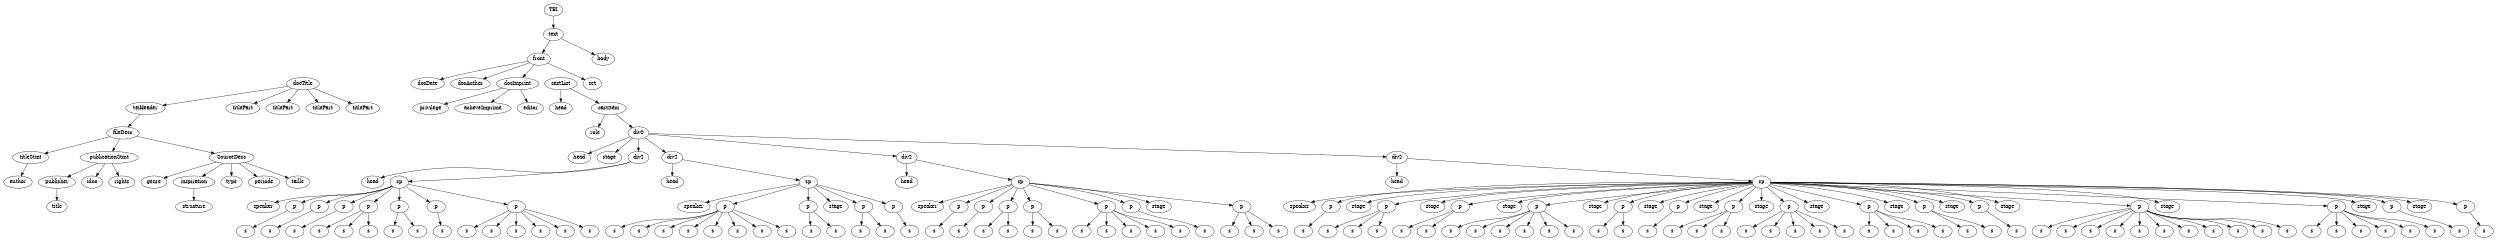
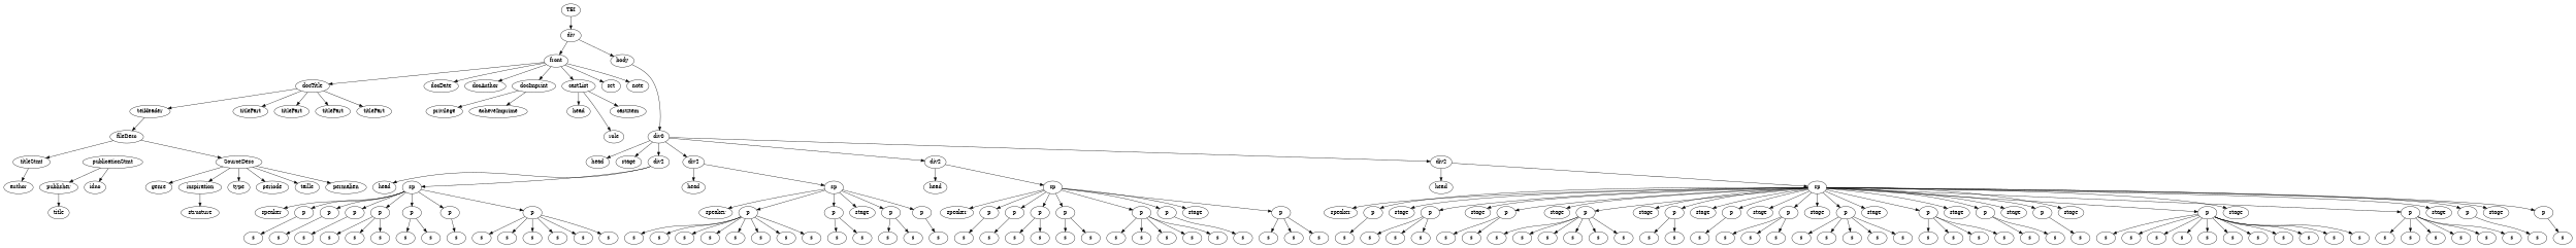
  digraph {
    n1 [label=TEI]
-   n2 [label=text]
+   n2 [label=div]
    n3 [label=teiHeader]
    n4 [label=fileDesc]
    n5 [label=front]
    n6 [label=body]
    n7 [label=titleStmt]
    n8 [label=publicationStmt]
    n9 [label=SourceDesc]
    n10 [label=author]
    n11 [label=publisher]
    n12 [label=idno]
-   n13 [label=rights]
    n14 [label=genre]
    n15 [label=inspiration]
    n16 [label=type]
    n17 [label=periode]
    n18 [label=taille]
+   n19 [label=permalien]
    n20 [label=title]
    n21 [label=structure]
    n22 [label=docTitle]
    n23 [label=docDate]
    n24 [label=docAuthor]
    n25 [label=docImprint]
    n26 [label=castList]
    n27 [label=set]
+   n28 [label=note]
    n29 [label=div0]
    n30 [label=titlePart]
    n31 [label=titlePart]
    n32 [label=titlePart]
    n33 [label=titlePart]
    n34 [label=privilege]
    n35 [label=acheveImprime]
-   n36 [label=editor]
    n37 [label=head]
    n38 [label=castItem]
    n39 [label=role]
    n40 [label=head]
    n41 [label=stage]
    n42 [label=div2]
    n43 [label=div2]
    n44 [label=div2]
    n45 [label=div2]
    n46 [label=head]
    n47 [label=sp]
    n48 [label=head]
    n49 [label=sp]
    n50 [label=head]
    n51 [label=sp]
    n52 [label=head]
    n53 [label=sp]
    n54 [label=speaker]
    n55 [label=p]
    n56 [label=p]
    n57 [label=p]
    n58 [label=p]
    n59 [label=p]
    n60 [label=p]
    n61 [label=p]
    n62 [label=s]
    n63 [label=s]
    n64 [label=s]
    n65 [label=s]
    n66 [label=s]
    n67 [label=s]
    n68 [label=s]
    n69 [label=s]
    n70 [label=s]
    n71 [label=s]
    n72 [label=s]
    n73 [label=s]
    n74 [label=s]
    n75 [label=s]
    n76 [label=s]
    n77 [label=speaker]
    n78 [label=p]
    n79 [label=p]
    n80 [label=stage]
    n81 [label=p]
    n82 [label=p]
    n83 [label=s]
    n84 [label=s]
    n85 [label=s]
    n86 [label=s]
    n87 [label=s]
    n88 [label=s]
    n89 [label=s]
    n90 [label=s]
    n91 [label=s]
    n92 [label=s]
    n93 [label=s]
    n94 [label=s]
    n95 [label=s]
    n96 [label=speaker]
    n97 [label=p]
    n98 [label=p]
    n99 [label=p]
    n100 [label=p]
    n101 [label=p]
    n102 [label=p]
    n103 [label=stage]
    n104 [label=p]
    n105 [label=s]
    n106 [label=s]
    n107 [label=s]
    n108 [label=s]
    n109 [label=s]
    n110 [label=s]
    n111 [label=s]
    n112 [label=s]
    n113 [label=s]
    n114 [label=s]
    n115 [label=s]
    n116 [label=s]
    n117 [label=s]
    n118 [label=s]
    n119 [label=s]
    n120 [label=speaker]
    n121 [label=p]
    n122 [label=stage]
    n123 [label=p]
    n124 [label=stage]
    n125 [label=p]
    n126 [label=stage]
    n127 [label=p]
    n128 [label=stage]
    n129 [label=p]
    n130 [label=stage]
    n131 [label=p]
    n132 [label=stage]
    n133 [label=p]
    n134 [label=stage]
    n135 [label=p]
    n136 [label=stage]
    n137 [label=p]
    n138 [label=stage]
    n139 [label=p]
    n140 [label=stage]
    n141 [label=p]
    n142 [label=stage]
    n143 [label=p]
    n144 [label=stage]
    n145 [label=p]
    n146 [label=stage]
    n147 [label=p]
    n148 [label=stage]
    n149 [label=p]
    n150 [label=s]
    n151 [label=s]
    n152 [label=s]
    n153 [label=s]
    n154 [label=s]
    n155 [label=s]
    n156 [label=s]
    n157 [label=s]
    n158 [label=s]
    n159 [label=s]
    n160 [label=s]
    n161 [label=s]
    n162 [label=s]
    n163 [label=s]
    n164 [label=s]
    n165 [label=s]
    n166 [label=s]
    n167 [label=s]
    n168 [label=s]
    n169 [label=s]
    n170 [label=s]
    n171 [label=s]
    n172 [label=s]
    n173 [label=s]
    n174 [label=s]
    n175 [label=s]
    n176 [label=s]
    n177 [label=s]
    n178 [label=s]
    n179 [label=s]
    n180 [label=s]
    n181 [label=s]
    n182 [label=s]
    n183 [label=s]
    n184 [label=s]
    n185 [label=s]
    n186 [label=s]
    n187 [label=s]
    n188 [label=s]
    n189 [label=s]
    n190 [label=s]
    n191 [label=s]
    n192 [label=s]
    n193 [label=s]
    n194 [label=s]
    n195 [label=s]
    n196 [label=s]
    n197 [label=s]
    n198 [label=s]
    n1 -> n2
    n2 -> n5
    n2 -> n6
    n3 -> n4
    n4 -> n7
-   n4 -> n8
    n4 -> n9
+   n5 -> n22
    n5 -> n23
    n5 -> n24
    n5 -> n25
+   n5 -> n26
    n5 -> n27
-   n38 -> n29
+   n5 -> n28
+   n6 -> n29
    n7 -> n10
    n8 -> n11
    n8 -> n12
-   n8 -> n13
    n9 -> n14
    n9 -> n15
    n9 -> n16
    n9 -> n17
    n9 -> n18
+   n9 -> n19
    n11 -> n20
    n15 -> n21
    n22 -> n3
    n22 -> n30
    n22 -> n31
    n22 -> n32
    n22 -> n33
    n25 -> n34
    n25 -> n35
-   n25 -> n36
    n26 -> n37
    n26 -> n38
    n29 -> n40
    n29 -> n41
    n29 -> n42
    n29 -> n43
    n29 -> n44
    n29 -> n45
-   n38 -> n39
+   n26 -> n39
    n42 -> n46
    n42 -> n47
    n43 -> n48
    n43 -> n49
    n44 -> n50
    n44 -> n51
    n45 -> n52
    n45 -> n53
    n47 -> n54
    n47 -> n55
    n47 -> n56
    n47 -> n57
    n47 -> n58
    n47 -> n59
    n47 -> n60
    n47 -> n61
    n49 -> n77
    n49 -> n78
    n49 -> n79
    n49 -> n80
    n49 -> n81
    n49 -> n82
    n51 -> n96
    n51 -> n97
    n51 -> n98
    n51 -> n99
    n51 -> n100
    n51 -> n101
    n51 -> n102
    n51 -> n103
    n51 -> n104
    n53 -> n120
    n53 -> n121
    n53 -> n122
    n53 -> n123
    n53 -> n124
    n53 -> n125
    n53 -> n126
    n53 -> n127
    n53 -> n128
    n53 -> n129
    n53 -> n130
    n53 -> n131
    n53 -> n132
    n53 -> n133
    n53 -> n134
    n53 -> n135
    n53 -> n136
    n53 -> n137
    n53 -> n138
    n53 -> n139
    n53 -> n140
    n53 -> n141
    n53 -> n142
    n53 -> n143
    n53 -> n144
    n53 -> n145
    n53 -> n146
    n53 -> n147
    n53 -> n148
    n53 -> n149
    n55 -> n62
    n56 -> n63
    n57 -> n64
    n58 -> n65
    n58 -> n66
    n58 -> n67
    n59 -> n68
    n59 -> n69
    n60 -> n70
    n61 -> n71
    n61 -> n72
    n61 -> n73
    n61 -> n74
    n61 -> n75
    n61 -> n76
    n78 -> n83
    n78 -> n84
    n78 -> n85
    n78 -> n86
    n78 -> n87
    n78 -> n88
    n78 -> n89
    n78 -> n90
    n79 -> n91
    n79 -> n92
    n81 -> n93
    n81 -> n94
    n82 -> n95
    n97 -> n105
    n98 -> n106
    n99 -> n107
    n99 -> n108
    n100 -> n109
    n100 -> n110
    n101 -> n111
    n101 -> n112
    n101 -> n113
    n101 -> n114
    n101 -> n115
    n102 -> n116
    n104 -> n117
    n104 -> n118
    n104 -> n119
    n121 -> n150
    n123 -> n151
    n123 -> n152
    n123 -> n153
    n125 -> n154
    n125 -> n155
    n127 -> n156
    n127 -> n157
    n127 -> n158
    n127 -> n159
    n127 -> n160
    n127 -> n161
    n129 -> n162
    n129 -> n163
    n131 -> n164
    n133 -> n165
    n133 -> n166
    n133 -> n167
    n135 -> n168
    n135 -> n169
    n135 -> n170
    n135 -> n171
    n135 -> n172
    n137 -> n173
    n137 -> n174
    n137 -> n175
    n137 -> n176
    n139 -> n177
    n139 -> n178
    n141 -> n179
    n143 -> n180
    n143 -> n181
    n143 -> n182
    n143 -> n183
    n143 -> n184
    n143 -> n185
    n143 -> n186
    n143 -> n187
    n143 -> n188
    n143 -> n189
    n143 -> n190
    n145 -> n191
    n145 -> n192
    n145 -> n193
    n145 -> n194
    n145 -> n195
    n145 -> n196
    n147 -> n197
    n149 -> n198
  }
